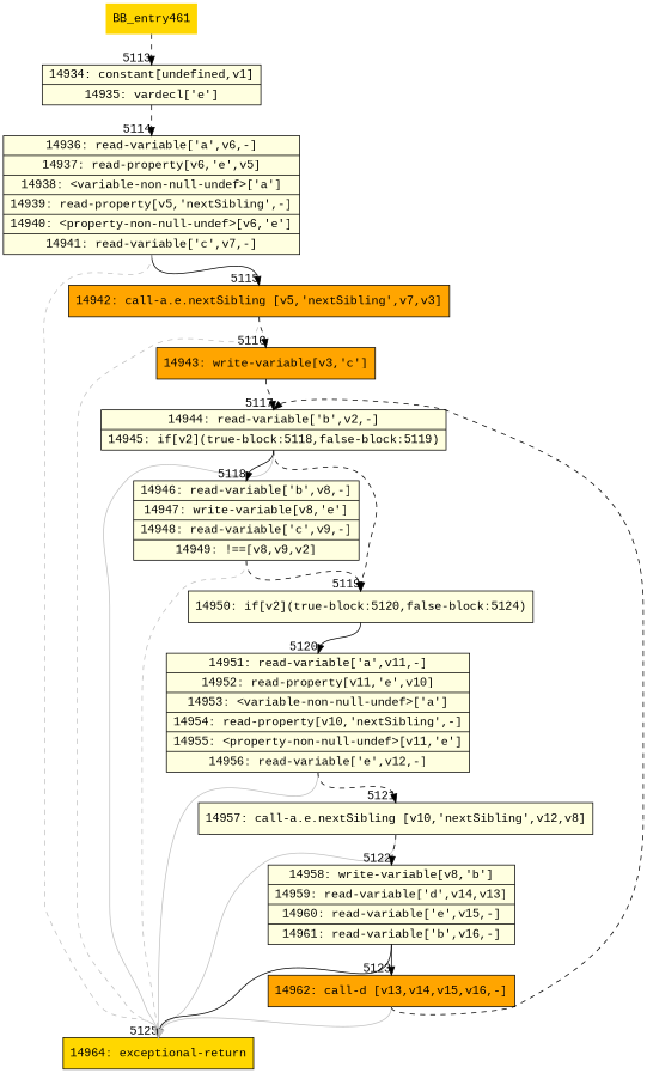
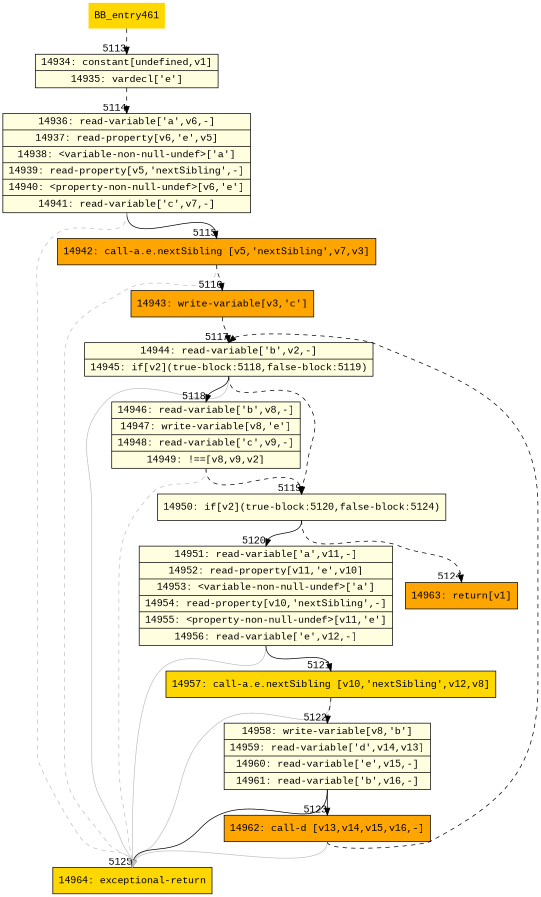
  digraph {
    fontname="Liberation Mono"
    rankdir=TD
    node [fillcolor=lightyellow fontname="Liberation Mono" shape=record style=filled]
    edge [fontname="Liberation Mono" headport=n style=dashed tailport=s]
    n1 [fillcolor=gold label=BB_entry461 shape=none]
    n2 [label="{14934: constant[undefined,v1]|14935: vardecl['e']}"]
    n3 [label="{14936: read-variable['a',v6,-]|14937: read-property[v6,'e',v5]|14938: \<variable-non-null-undef\>['a']|14939: read-property[v5,'nextSibling',-]|14940: \<property-non-null-undef\>[v6,'e']|14941: read-variable['c',v7,-]}"]
    n4 [fillcolor=orange label="{14942: call-a.e.nextSibling [v5,'nextSibling',v7,v3]}"]
    n5 [fillcolor=gold label="{14964: exceptional-return}"]
    n6 [fillcolor=orange label="{14943: write-variable[v3,'c']}"]
    n7 [label="{14944: read-variable['b',v2,-]|14945: if[v2](true-block:5118,false-block:5119)}"]
    n8 [label="{14950: if[v2](true-block:5120,false-block:5124)}"]
    n9 [label="{14946: read-variable['b',v8,-]|14947: write-variable[v8,'e']|14948: read-variable['c',v9,-]|14949: !==[v8,v9,v2]}"]
    n10 [label="{14951: read-variable['a',v11,-]|14952: read-property[v11,'e',v10]|14953: \<variable-non-null-undef\>['a']|14954: read-property[v10,'nextSibling',-]|14955: \<property-non-null-undef\>[v11,'e']|14956: read-variable['e',v12,-]}"]
-   n12 [label="{14957: call-a.e.nextSibling [v10,'nextSibling',v12,v8]}"]
+   n11 [fillcolor=orange label="{14963: return[v1]}"]
+   n12 [fillcolor=gold label="{14957: call-a.e.nextSibling [v10,'nextSibling',v12,v8]}"]
    n13 [label="{14958: write-variable[v8,'b']|14959: read-variable['d',v14,v13]|14960: read-variable['e',v15,-]|14961: read-variable['b',v16,-]}"]
    n14 [fillcolor=orange label="{14962: call-d [v13,v14,v15,v16,-]}"]
    n1 -> n2 [headlabel="    5113"]
    n2 -> n3 [headlabel="      5114"]
    n3 -> n4 [headlabel="      5115" style=solid]
    n3 -> n5 [color=gray headlabel="      5125"]
    n4 -> n5 [color=gray]
    n4 -> n6 [headlabel="      5116"]
    n6 -> n7 [headlabel="      5117"]
    n7 -> n5 [color=gray style=solid]
    n7 -> n8 [headlabel="      5119"]
    n7 -> n9 [headlabel="      5118" style=solid]
    n8 -> n10 [headlabel="      5120" style=solid]
+   n8 -> n11 [headlabel="      5124"]
    n9 -> n5 [color=gray]
    n9 -> n8
    n10 -> n5 [color=gray style=solid]
-   n10 -> n12 [headlabel="      5121"]
+   n10 -> n12 [headlabel="      5121" style=solid]
    n12 -> n5 [color=gray style=solid]
    n12 -> n13 [headlabel="      5122"]
    n13 -> n5 [color=black style=solid]
    n13 -> n14 [headlabel="      5123" style=solid]
    n14 -> n5 [color=gray style=solid]
    n14 -> n7
  }
